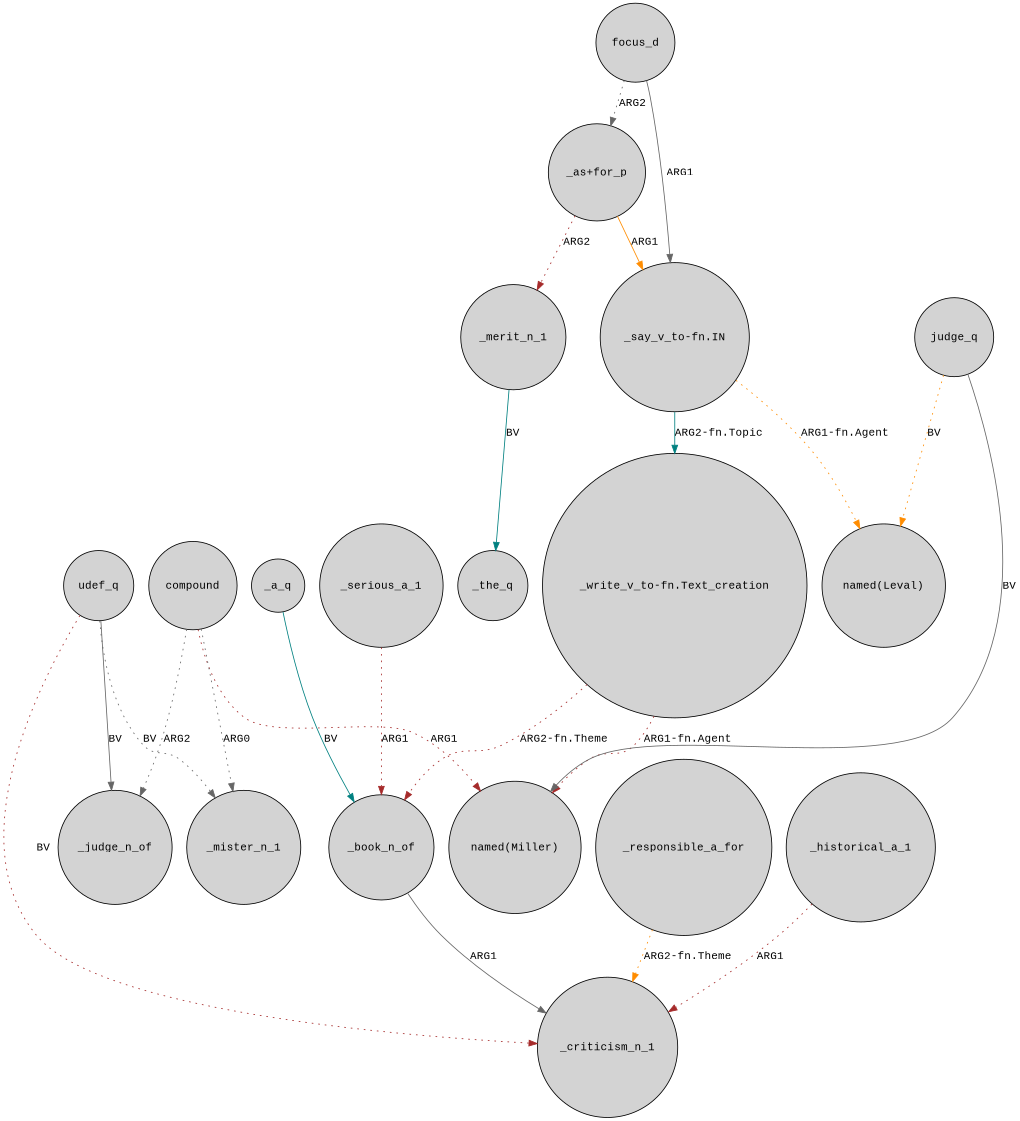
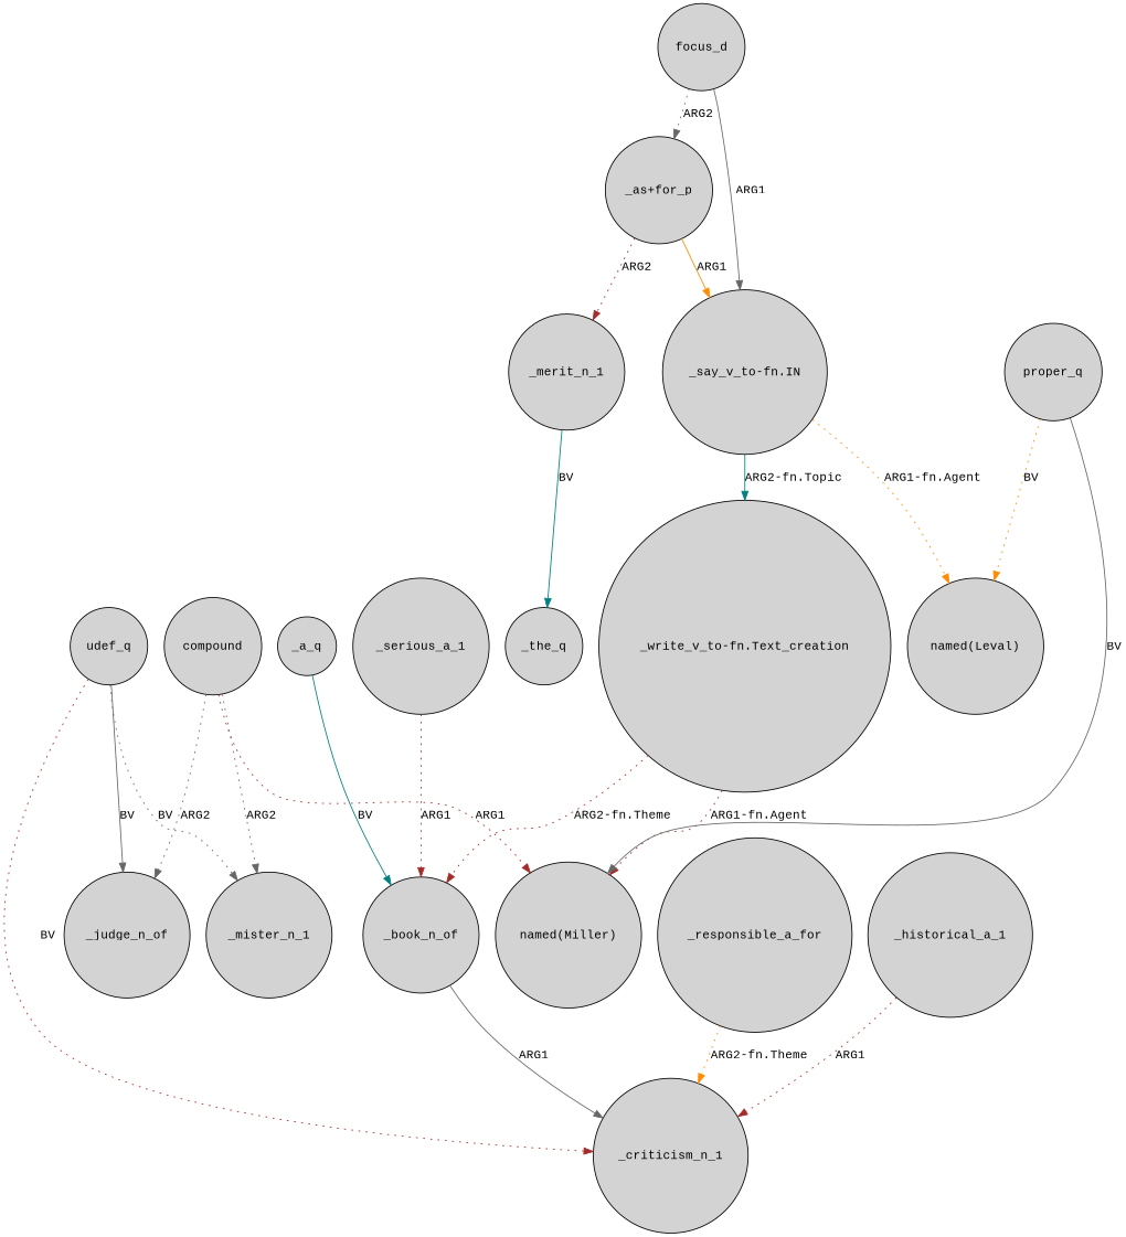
  digraph {
    fontname="Liberation Mono"
    node [fontname="Liberation Mono" shape=circle style=filled]
    edge [color=gray40 fontname="Liberation Mono" style=dotted]
    "_write_v_to-fn.Text_creation"
    "named(Miller)"
    _book_n_of
    _criticism_n_1
    _responsible_a_for
    compound
    _judge_n_of
    _mister_n_1
    _serious_a_1
    udef_q
    "_say_v_to-fn.IN"
    "named(Leval)"
    "_as+for_p"
    _merit_n_1
    _the_q
    _a_q
    _historical_a_1
    focus_d
-   proper_q [label=judge_q]
+   proper_q
    "_write_v_to-fn.Text_creation" -> "named(Miller)" [color=brown label="ARG1-fn.Agent"]
    "_write_v_to-fn.Text_creation" -> _book_n_of [color=brown label="ARG2-fn.Theme"]
    _book_n_of -> _criticism_n_1 [label=ARG1 style=solid]
    _responsible_a_for -> _criticism_n_1 [color=darkorange label="ARG2-fn.Theme"]
    compound -> "named(Miller)" [color=brown label=ARG1]
    compound -> _judge_n_of [label=ARG2]
-   compound -> _mister_n_1 [label=ARG0]
+   compound -> _mister_n_1 [label=ARG2]
    _serious_a_1 -> _book_n_of [color=brown label=ARG1]
    udef_q -> _criticism_n_1 [color=brown label=BV]
    udef_q -> _judge_n_of [label=BV style=solid]
    udef_q -> _mister_n_1 [label=BV]
    "_say_v_to-fn.IN" -> "_write_v_to-fn.Text_creation" [color=teal label="ARG2-fn.Topic" style=solid]
    "_say_v_to-fn.IN" -> "named(Leval)" [color=darkorange label="ARG1-fn.Agent"]
    "_as+for_p" -> "_say_v_to-fn.IN" [color=darkorange label=ARG1 style=solid]
    "_as+for_p" -> _merit_n_1 [color=brown label=ARG2]
    _merit_n_1 -> _the_q [color=teal label=BV style=solid]
    _a_q -> _book_n_of [color=teal label=BV style=solid]
    _historical_a_1 -> _criticism_n_1 [color=brown label=ARG1]
    focus_d -> "_say_v_to-fn.IN" [label=ARG1 style=solid]
    focus_d -> "_as+for_p" [label=ARG2]
    proper_q -> "named(Miller)" [label=BV style=solid]
    proper_q -> "named(Leval)" [color=darkorange label=BV]
  }
